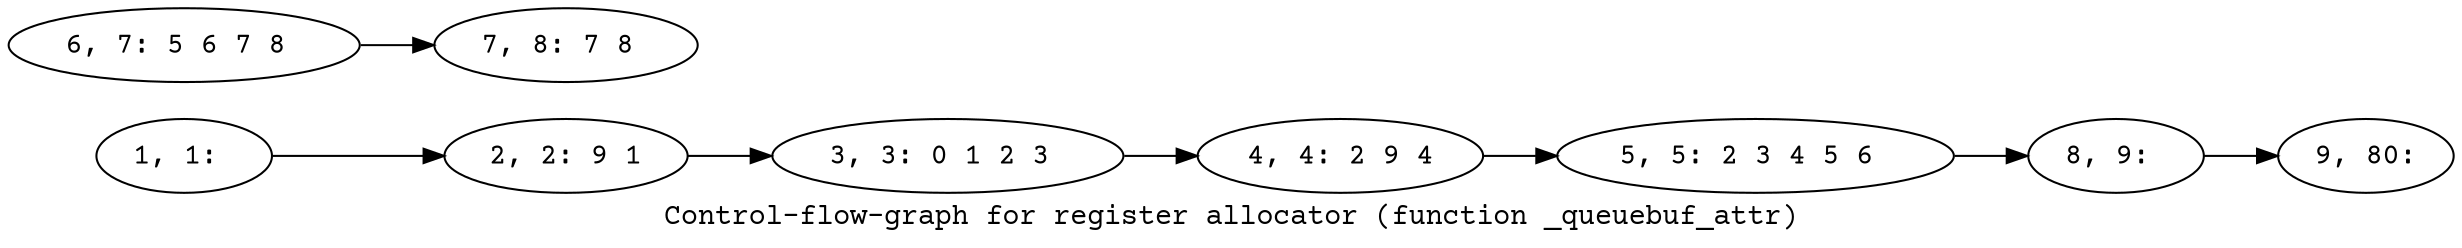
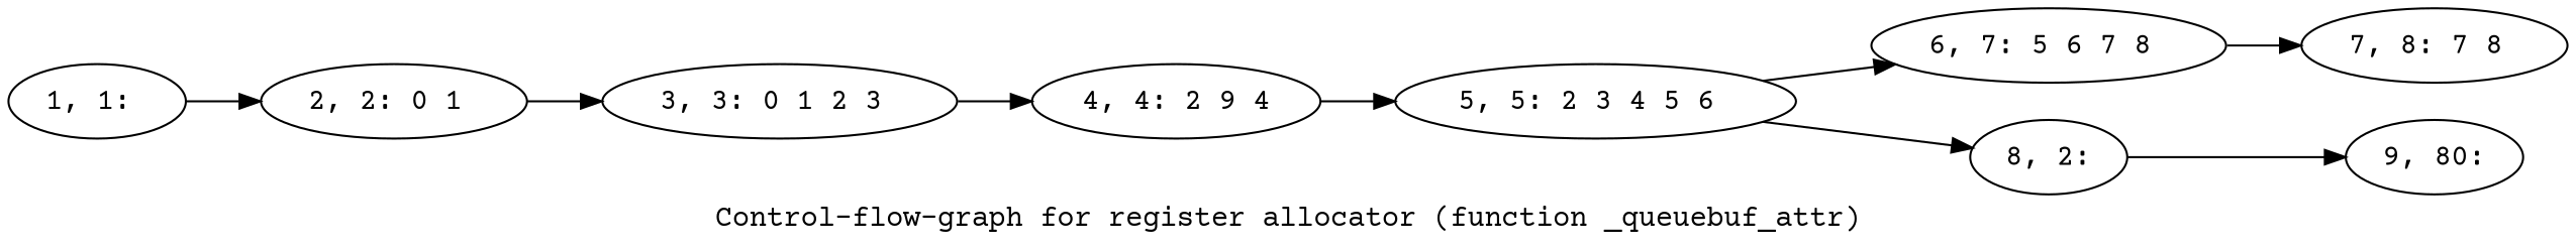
  digraph {
    fontname="Courier Prime"
    label="Control-flow-graph for register allocator (function _queuebuf_attr)"
    rankdir=LR
    node [fontname="Courier Prime"]
    edge [fontname="Courier Prime"]
    n1 [label="1, 1: "]
-   n2 [label="2, 2: 9 1"]
+   n2 [label="2, 2: 0 1 "]
    n3 [label="3, 3: 0 1 2 3 "]
    n4 [label="4, 4: 2 9 4"]
    n5 [label="5, 5: 2 3 4 5 6 "]
    n6 [label="6, 7: 5 6 7 8 "]
-   n7 [label="8, 9: "]
+   n7 [label="8, 2:"]
    n8 [label="7, 8: 7 8 "]
    n9 [label="9, 80:"]
    n1 -> n2
    n2 -> n3
    n3 -> n4
    n4 -> n5
+   n5 -> n6
    n5 -> n7
    n6 -> n8
    n7 -> n9
  }
